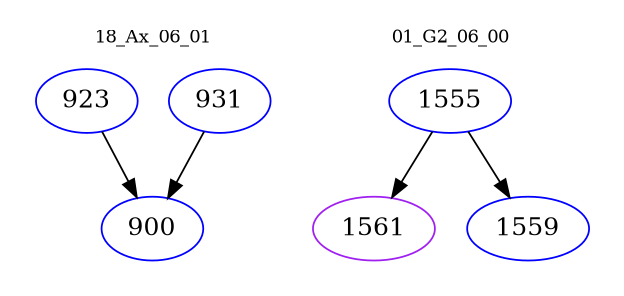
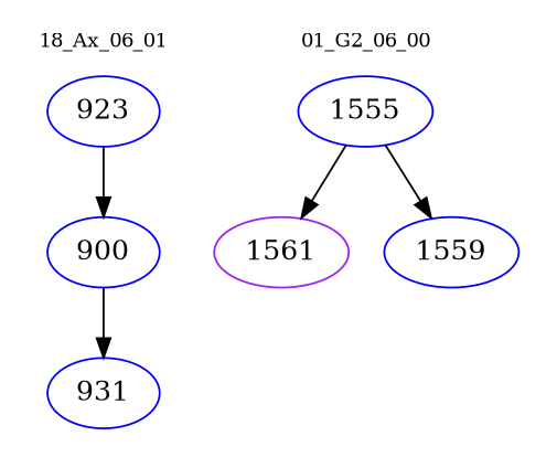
  digraph {
    node [color=blue]
    edge [color=black]
    n1 [label=931]
    n2 [label=900]
    n3 [label=923]
    n4 [color=purple label=1561]
    n5 [label=1555]
    n6 [label=1559]
    subgraph cluster_1 {
      color=white
      fontsize=10
      label="18_Ax_06_01"
      n1
      n2
      n3
    }
    subgraph cluster_2 {
      color=white
      fontsize=10
      label="01_G2_06_00"
      n4
      n5
      n6
    }
-   n1 -> n2
+   n2 -> n1
    n3 -> n2
    n5 -> n4
    n5 -> n6
  }
